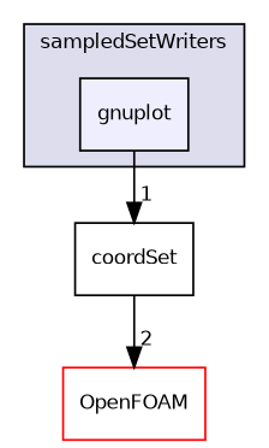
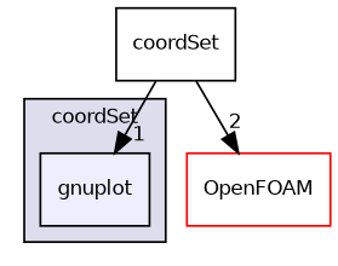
  digraph {
    compound=true
    node [fontname=Helvetica fontsize=10 shape=box]
    edge [labeldistance=1.5 labelfontname=Helvetica labelfontsize=10]
    n1 [fillcolor="#eeeeff" label=gnuplot pencolor=black style=filled]
    n2 [label=coordSet]
    n3 [color=red label=OpenFOAM]
    subgraph cluster_1 {
      bgcolor="#ddddee"
      fontname=Helvetica
      fontsize=10
-     label=sampledSetWriters
+     label=coordSet
      pencolor=black
      n1
    }
-   n1 -> n2 [headlabel=1]
+   n2 -> n1 [headlabel=1]
    n2 -> n3 [headlabel=2]
  }
